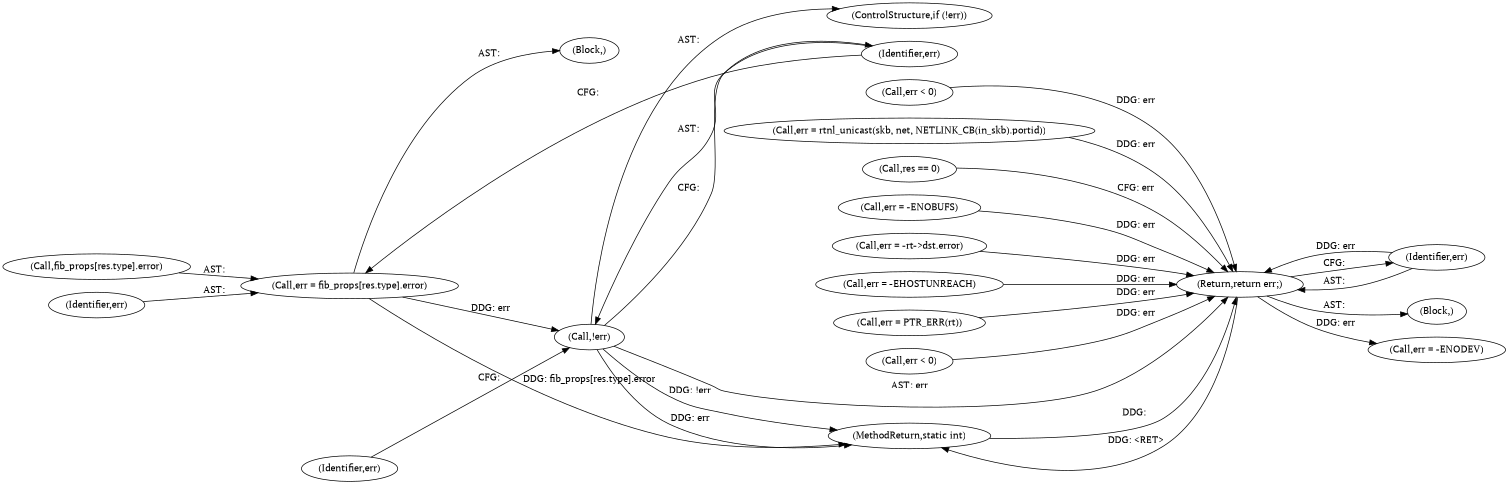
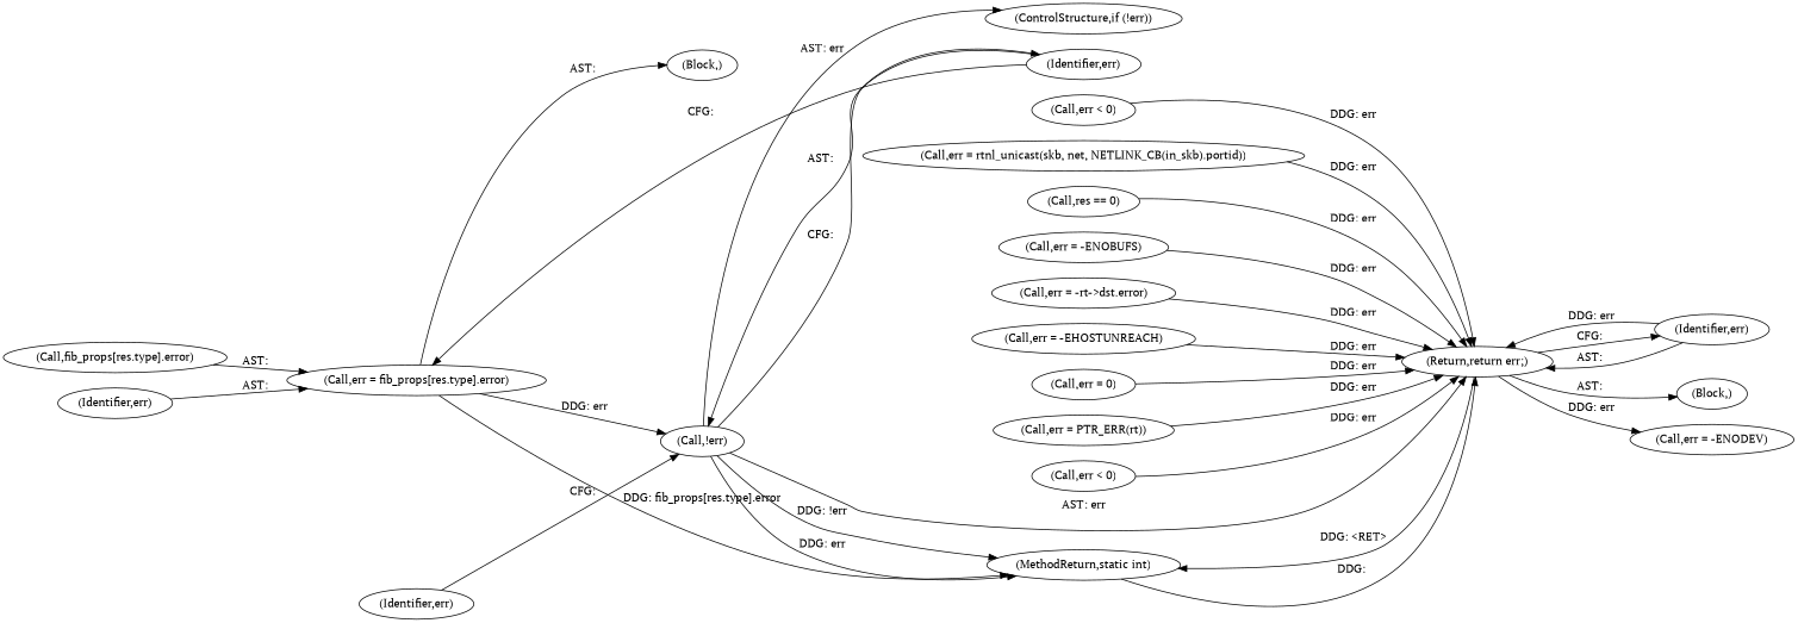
  digraph {
    fontname="PT Serif"
    rankdir=LR
    node [fontname="PT Serif"]
    edge [fontname="PT Serif"]
    n1 [label="(Call,err = fib_props[res.type].error)"]
    n2 [label="(Call,!err)"]
    n3 [label="(Block,)"]
    n4 [label="(MethodReturn,static int)"]
    n5 [label="(Return,return err;)"]
    n6 [label="(ControlStructure,if (!err))"]
    n7 [label="(Identifier,err)"]
    n8 [label="(Call,fib_props[res.type].error)"]
    n9 [label="(Identifier,err)"]
    n10 [label="(Block,)"]
    n11 [label="(Call,err = -ENODEV)"]
    n12 [label="(Call,err < 0)"]
    n13 [label="(Call,err = rtnl_unicast(skb, net, NETLINK_CB(in_skb).portid))"]
    n14 [label="(Call,res == 0)"]
    n15 [label="(Call,err = -ENOBUFS)"]
    n16 [label="(Call,err = -rt->dst.error)"]
    n17 [label="(Call,err = -EHOSTUNREACH)"]
+   n18 [label="(Call,err = 0)"]
    n19 [label="(Identifier,err)"]
    n20 [label="(Identifier,err)"]
    n21 [label="(Call,err = PTR_ERR(rt))"]
    n22 [label="(Call,err < 0)"]
    n1 -> n2 [label="DDG: err"]
    n1 -> n3 [label="AST: "]
    n1 -> n4 [label="DDG: fib_props[res.type].error"]
    n2 -> n4 [label="DDG: !err"]
    n2 -> n4 [label="DDG: err"]
    n2 -> n5 [label="AST: err"]
-   n2 -> n6 [label="AST: "]
+   n2 -> n6 [label="AST: err"]
    n2 -> n7 [label="CFG: "]
    n4 -> n5 [label="DDG: "]
    n5 -> n4 [label="DDG: <RET>"]
    n5 -> n9 [label="CFG: "]
    n5 -> n10 [label="AST: "]
    n5 -> n11 [label="DDG: err"]
    n7 -> n1 [label="CFG: "]
    n7 -> n2 [label="AST: "]
    n8 -> n1 [label="AST: "]
    n9 -> n5 [label="AST: "]
    n9 -> n5 [label="DDG: err"]
    n12 -> n5 [label="DDG: err"]
    n13 -> n5 [label="DDG: err"]
-   n14 -> n5 [label="CFG: err"]
+   n14 -> n5 [label="DDG: err"]
    n15 -> n5 [label="DDG: err"]
    n16 -> n5 [label="DDG: err"]
    n17 -> n5 [label="DDG: err"]
+   n18 -> n5 [label="DDG: err"]
    n19 -> n2 [label="CFG: "]
    n20 -> n1 [label="AST: "]
    n21 -> n5 [label="DDG: err"]
    n22 -> n5 [label="DDG: err"]
  }
